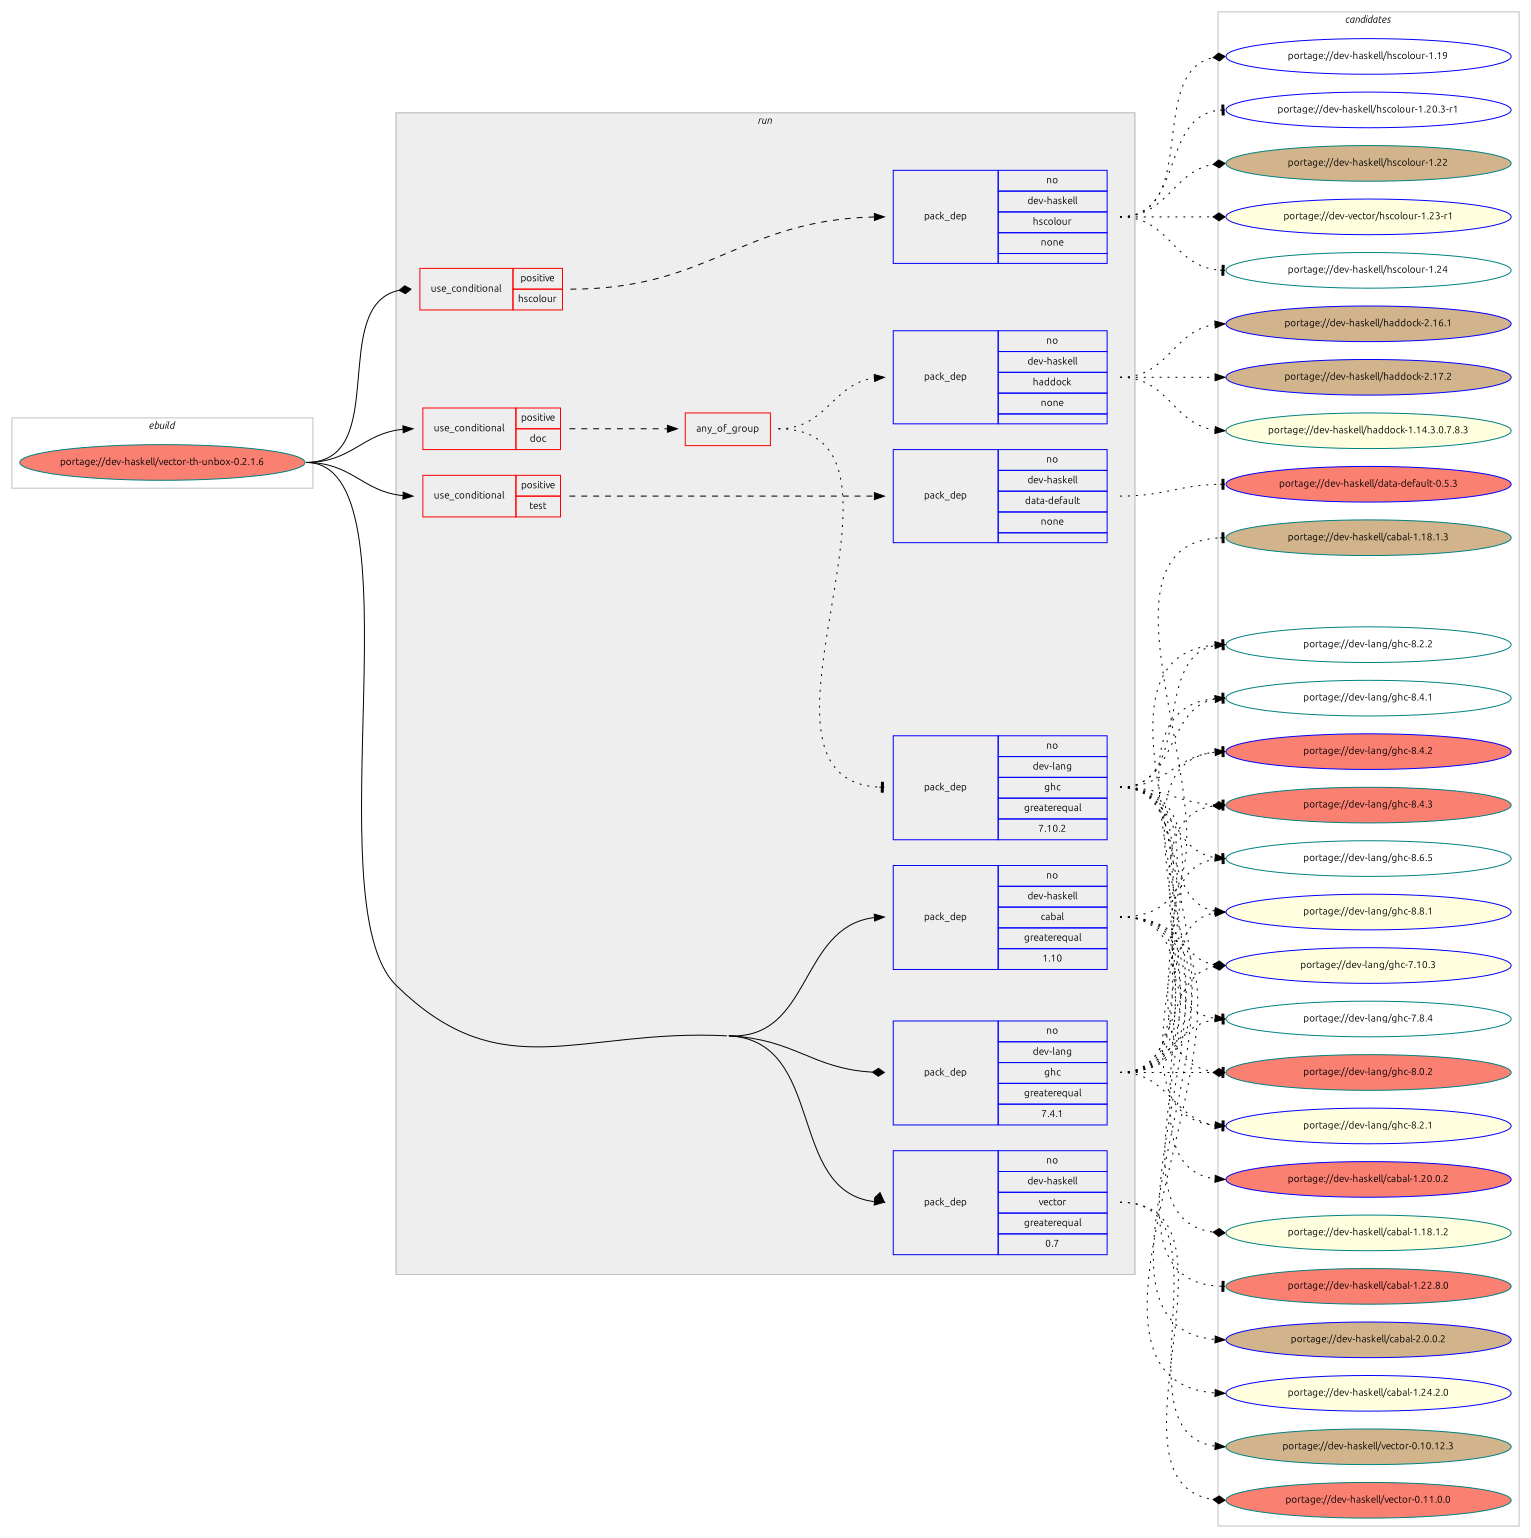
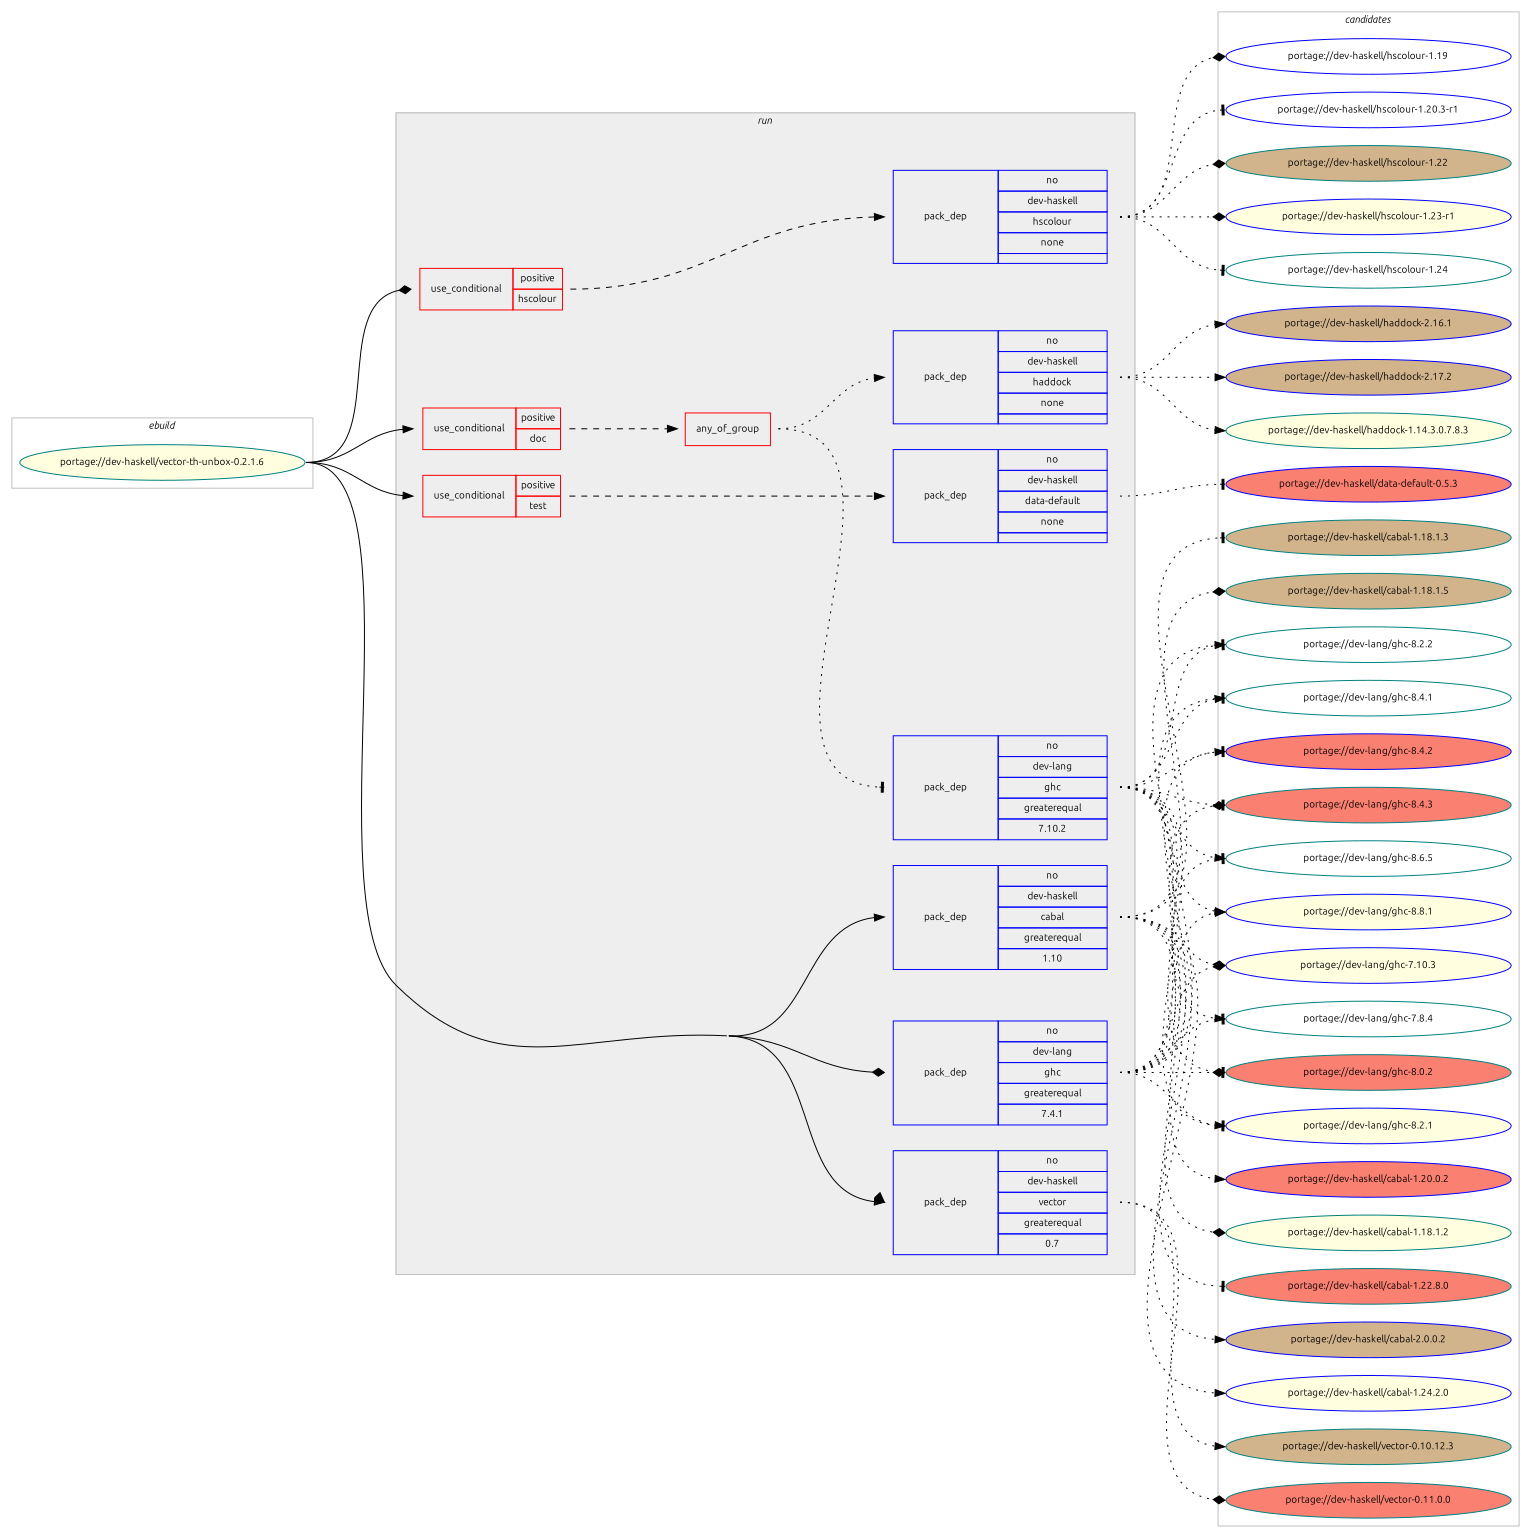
  digraph {
    compound=true
    concentrate=true
    fontname=Ubuntu
    fontsize=10
    newrank=true
    rankdir=LR
    ranksep=1.5
    node [color=blue fontname=Ubuntu fontsize=10 style=filled]
    edge [arrowhead=normal fontname=Ubuntu headport=w style=dotted tailport=e weight=100]
-   n1 [color=teal fillcolor=salmon label="portage://dev-haskell/vector-th-unbox-0.2.1.6" width=4]
+   n1 [color=teal fillcolor=lightyellow label="portage://dev-haskell/vector-th-unbox-0.2.1.6" width=4]
    n2 [label=<<TABLE BORDER="0" CELLBORDER="1" CELLSPACING="0" CELLPADDING="4" WIDTH="220"><TR><TD ROWSPAN="6" CELLPADDING="30">pack_dep</TD></TR><TR><TD WIDTH="110">no</TD></TR><TR><TD>dev-haskell</TD></TR><TR><TD>haddock</TD></TR><TR><TD>none</TD></TR><TR><TD></TD></TR></TABLE>> shape=none style=""]
    n3 [label=<<TABLE BORDER="0" CELLBORDER="1" CELLSPACING="0" CELLPADDING="4" WIDTH="220"><TR><TD ROWSPAN="6" CELLPADDING="30">pack_dep</TD></TR><TR><TD WIDTH="110">no</TD></TR><TR><TD>dev-lang</TD></TR><TR><TD>ghc</TD></TR><TR><TD>greaterequal</TD></TR><TR><TD>7.10.2</TD></TR></TABLE>> shape=none style=""]
    n4 [color=red label=<<TABLE BORDER="0" CELLBORDER="1" CELLSPACING="0" CELLPADDING="4"><TR><TD CELLPADDING="10">any_of_group</TD></TR></TABLE>> shape=none style=""]
    n5 [color=red label=<<TABLE BORDER="0" CELLBORDER="1" CELLSPACING="0" CELLPADDING="4"><TR><TD ROWSPAN="3" CELLPADDING="10">use_conditional</TD></TR><TR><TD>positive</TD></TR><TR><TD>doc</TD></TR></TABLE>> shape=none style=""]
    n6 [label=<<TABLE BORDER="0" CELLBORDER="1" CELLSPACING="0" CELLPADDING="4" WIDTH="220"><TR><TD ROWSPAN="6" CELLPADDING="30">pack_dep</TD></TR><TR><TD WIDTH="110">no</TD></TR><TR><TD>dev-haskell</TD></TR><TR><TD>hscolour</TD></TR><TR><TD>none</TD></TR><TR><TD></TD></TR></TABLE>> shape=none style=""]
    n7 [color=red label=<<TABLE BORDER="0" CELLBORDER="1" CELLSPACING="0" CELLPADDING="4"><TR><TD ROWSPAN="3" CELLPADDING="10">use_conditional</TD></TR><TR><TD>positive</TD></TR><TR><TD>hscolour</TD></TR></TABLE>> shape=none style=""]
    n8 [label=<<TABLE BORDER="0" CELLBORDER="1" CELLSPACING="0" CELLPADDING="4" WIDTH="220"><TR><TD ROWSPAN="6" CELLPADDING="30">pack_dep</TD></TR><TR><TD WIDTH="110">no</TD></TR><TR><TD>dev-haskell</TD></TR><TR><TD>data-default</TD></TR><TR><TD>none</TD></TR><TR><TD></TD></TR></TABLE>> shape=none style=""]
    n9 [color=red label=<<TABLE BORDER="0" CELLBORDER="1" CELLSPACING="0" CELLPADDING="4"><TR><TD ROWSPAN="3" CELLPADDING="10">use_conditional</TD></TR><TR><TD>positive</TD></TR><TR><TD>test</TD></TR></TABLE>> shape=none style=""]
    n10 [label=<<TABLE BORDER="0" CELLBORDER="1" CELLSPACING="0" CELLPADDING="4" WIDTH="220"><TR><TD ROWSPAN="6" CELLPADDING="30">pack_dep</TD></TR><TR><TD WIDTH="110">no</TD></TR><TR><TD>dev-haskell</TD></TR><TR><TD>cabal</TD></TR><TR><TD>greaterequal</TD></TR><TR><TD>1.10</TD></TR></TABLE>> shape=none style=""]
    n11 [label=<<TABLE BORDER="0" CELLBORDER="1" CELLSPACING="0" CELLPADDING="4" WIDTH="220"><TR><TD ROWSPAN="6" CELLPADDING="30">pack_dep</TD></TR><TR><TD WIDTH="110">no</TD></TR><TR><TD>dev-haskell</TD></TR><TR><TD>vector</TD></TR><TR><TD>greaterequal</TD></TR><TR><TD>0.7</TD></TR></TABLE>> shape=none style=""]
    n12 [label=<<TABLE BORDER="0" CELLBORDER="1" CELLSPACING="0" CELLPADDING="4" WIDTH="220"><TR><TD ROWSPAN="6" CELLPADDING="30">pack_dep</TD></TR><TR><TD WIDTH="110">no</TD></TR><TR><TD>dev-lang</TD></TR><TR><TD>ghc</TD></TR><TR><TD>greaterequal</TD></TR><TR><TD>7.4.1</TD></TR></TABLE>> shape=none style=""]
    n13 [color=teal fillcolor=lightyellow label="portage://dev-haskell/haddock-1.14.3.0.7.8.3" width=4]
    n14 [fillcolor=tan label="portage://dev-haskell/haddock-2.16.1" width=4]
    n15 [fillcolor=tan label="portage://dev-haskell/haddock-2.17.2" width=4]
    n16 [fillcolor=lightyellow label="portage://dev-lang/ghc-7.10.3" width=4]
    n17 [color=teal fillcolor=white label="portage://dev-lang/ghc-7.8.4" width=4]
    n18 [color=teal fillcolor=salmon label="portage://dev-lang/ghc-8.0.2" width=4]
    n19 [fillcolor=lightyellow label="portage://dev-lang/ghc-8.2.1" width=4]
    n20 [color=teal fillcolor=white label="portage://dev-lang/ghc-8.2.2" width=4]
    n21 [color=teal fillcolor=white label="portage://dev-lang/ghc-8.4.1" width=4]
    n22 [fillcolor=salmon label="portage://dev-lang/ghc-8.4.2" width=4]
    n23 [color=teal fillcolor=salmon label="portage://dev-lang/ghc-8.4.3" width=4]
    n24 [color=teal fillcolor=white label="portage://dev-lang/ghc-8.6.5" width=4]
    n25 [fillcolor=lightyellow label="portage://dev-lang/ghc-8.8.1" width=4]
    n26 [fillcolor=white label="portage://dev-haskell/hscolour-1.19" width=4]
    n27 [fillcolor=white label="portage://dev-haskell/hscolour-1.20.3-r1" width=4]
    n28 [color=teal fillcolor=tan label="portage://dev-haskell/hscolour-1.22" width=4]
-   n29 [fillcolor=lightyellow label="portage://dev-vector/hscolour-1.23-r1" width=4]
+   n29 [fillcolor=lightyellow label="portage://dev-haskell/hscolour-1.23-r1" width=4]
    n30 [color=teal fillcolor=white label="portage://dev-haskell/hscolour-1.24" width=4]
    n31 [fillcolor=salmon label="portage://dev-haskell/data-default-0.5.3" width=4]
    n32 [color=teal fillcolor=lightyellow label="portage://dev-haskell/cabal-1.18.1.2" width=4]
    n33 [color=teal fillcolor=tan label="portage://dev-haskell/cabal-1.18.1.3" width=4]
+   n34 [color=teal fillcolor=tan label="portage://dev-haskell/cabal-1.18.1.5" width=4]
    n35 [fillcolor=salmon label="portage://dev-haskell/cabal-1.20.0.2" width=4]
    n36 [color=teal fillcolor=salmon label="portage://dev-haskell/cabal-1.22.8.0" width=4]
    n37 [fillcolor=lightyellow label="portage://dev-haskell/cabal-1.24.2.0" width=4]
    n38 [fillcolor=tan label="portage://dev-haskell/cabal-2.0.0.2" width=4]
    n39 [color=teal fillcolor=tan label="portage://dev-haskell/vector-0.10.12.3" width=4]
    n40 [color=teal fillcolor=salmon label="portage://dev-haskell/vector-0.11.0.0" width=4]
    subgraph cluster_1 {
      color=gray
      label=<<i>ebuild</i>>
      rank=same
      n1
    }
    subgraph cluster_2 {
      color=gray
      label=<<i>dependencies</i>>
      subgraph cluster_3 {
        color=gray
        fillcolor="#eeeeee"
        label=<<i>compile</i>>
        style=filled
        subgraph sub_4 {
          color=gray
          fillcolor="#eeeeee"
          label=<<i>compile</i>>
          style=filled
          n5
          subgraph sub_5 {
            color=gray
            fillcolor="#eeeeee"
            label=<<i>compile</i>>
            style=filled
            n4
            subgraph sub_6 {
              color=gray
              fillcolor="#eeeeee"
              label=<<i>compile</i>>
              style=filled
              n2
            }
            subgraph sub_7 {
              color=gray
              fillcolor="#eeeeee"
              label=<<i>compile</i>>
              style=filled
              n3
            }
          }
        }
        subgraph sub_8 {
          color=gray
          fillcolor="#eeeeee"
          label=<<i>compile</i>>
          style=filled
          n7
          subgraph sub_9 {
            color=gray
            fillcolor="#eeeeee"
            label=<<i>compile</i>>
            style=filled
            n6
          }
        }
        subgraph sub_10 {
          color=gray
          fillcolor="#eeeeee"
          label=<<i>compile</i>>
          style=filled
          n9
          subgraph sub_11 {
            color=gray
            fillcolor="#eeeeee"
            label=<<i>compile</i>>
            style=filled
            n8
          }
        }
        subgraph sub_12 {
          color=gray
          fillcolor="#eeeeee"
          label=<<i>compile</i>>
          style=filled
          n10
        }
      }
      subgraph cluster_13 {
        color=gray
        fillcolor="#eeeeee"
        label=<<i>compile and run</i>>
        style=filled
        subgraph sub_14 {
          color=gray
          fillcolor="#eeeeee"
          label=<<i>compile and run</i>>
          style=filled
          n11
        }
        subgraph sub_15 {
          color=gray
          fillcolor="#eeeeee"
          label=<<i>compile and run</i>>
          style=filled
          n12
        }
      }
      subgraph cluster_16 {
        color=gray
        fillcolor="#eeeeee"
        label=<<i>run</i>>
        style=filled
      }
    }
    subgraph cluster_17 {
      color=gray
      label=<<i>candidates</i>>
      rank=same
      subgraph sub_18 {
        color=black
        label=<<i>candidates</i>>
        nodesep=1
        rank=same
        n13
        n14
        n15
      }
      subgraph sub_19 {
        color=black
        label=<<i>candidates</i>>
        nodesep=1
        rank=same
        n16
        n17
        n18
        n19
        n20
        n21
        n22
        n23
        n24
        n25
      }
      subgraph sub_20 {
        color=black
        label=<<i>candidates</i>>
        nodesep=1
        rank=same
        n26
        n27
        n28
        n29
        n30
      }
      subgraph sub_21 {
        color=black
        label=<<i>candidates</i>>
        nodesep=1
        rank=same
        n31
      }
      subgraph sub_22 {
        color=black
        label=<<i>candidates</i>>
        nodesep=1
        rank=same
        n32
        n33
+       n34
        n35
        n36
        n37
        n38
      }
      subgraph sub_23 {
        color=black
        label=<<i>candidates</i>>
        nodesep=1
        rank=same
        n39
        n40
      }
      subgraph sub_24 {
        color=black
        label=<<i>candidates</i>>
        nodesep=1
        rank=same
        n16
        n17
        n18
        n19
        n20
        n21
        n22
        n23
        n24
        n25
      }
    }
    n1 -> n5 [style=solid weight=20]
    n1 -> n7 [arrowhead=diamond style=solid weight=20]
    n1 -> n9 [style=solid weight=20]
    n1 -> n10 [style=solid weight=20]
    n1 -> n11 [style=solid weight=20]
    n1 -> n12 [arrowhead=diamond style=solid weight=20]
    n2 -> n13
    n2 -> n14
    n2 -> n15
    n3 -> n16 [arrowhead=diamond]
    n3 -> n17
    n3 -> n18 [arrowhead=tee]
    n3 -> n19 [arrowhead=tee]
    n3 -> n20 [arrowhead=tee]
    n3 -> n21
    n3 -> n22 [arrowhead=tee]
    n3 -> n23 [arrowhead=tee]
    n3 -> n24
    n3 -> n25
    n4 -> n2 [weight=20]
    n4 -> n3 [arrowhead=tee weight=20]
    n5 -> n4 [style=dashed weight=20]
    n6 -> n26 [arrowhead=diamond]
    n6 -> n27 [arrowhead=tee]
    n6 -> n28 [arrowhead=diamond]
    n6 -> n29 [arrowhead=diamond]
    n6 -> n30 [arrowhead=tee]
    n7 -> n6 [style=dashed weight=20]
    n8 -> n31 [arrowhead=tee]
    n9 -> n8 [style=dashed weight=20]
    n10 -> n32 [arrowhead=diamond]
    n10 -> n33 [arrowhead=tee]
+   n10 -> n34 [arrowhead=diamond]
    n10 -> n35
    n10 -> n36 [arrowhead=tee]
    n10 -> n37
    n10 -> n38
    n11 -> n39
    n11 -> n40 [arrowhead=diamond]
    n12 -> n16 [arrowhead=diamond]
    n12 -> n17 [arrowhead=tee]
    n12 -> n18 [arrowhead=diamond]
    n12 -> n19
    n12 -> n20
    n12 -> n21 [arrowhead=tee]
    n12 -> n22
    n12 -> n23 [arrowhead=diamond]
    n12 -> n24 [arrowhead=tee]
    n12 -> n25
  }
